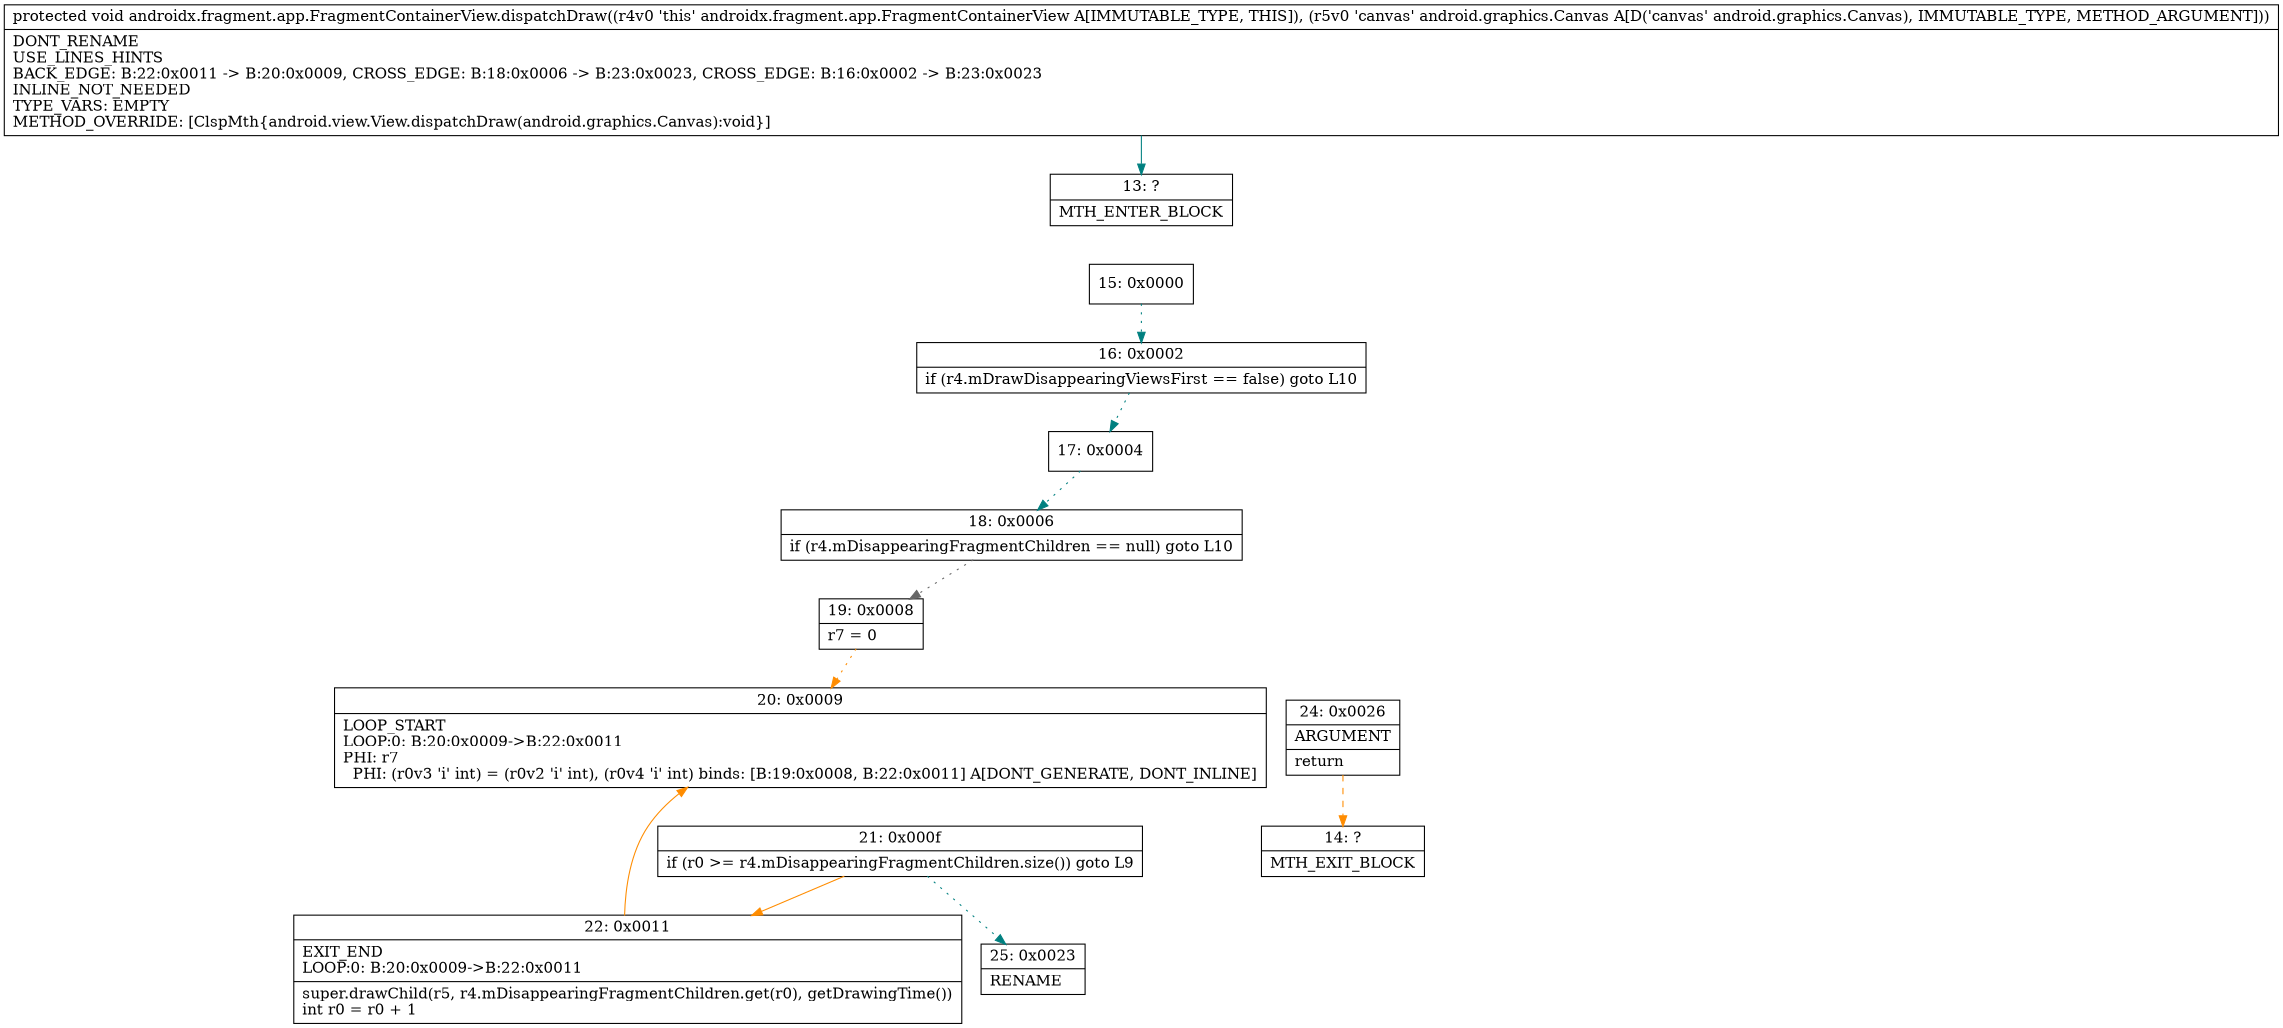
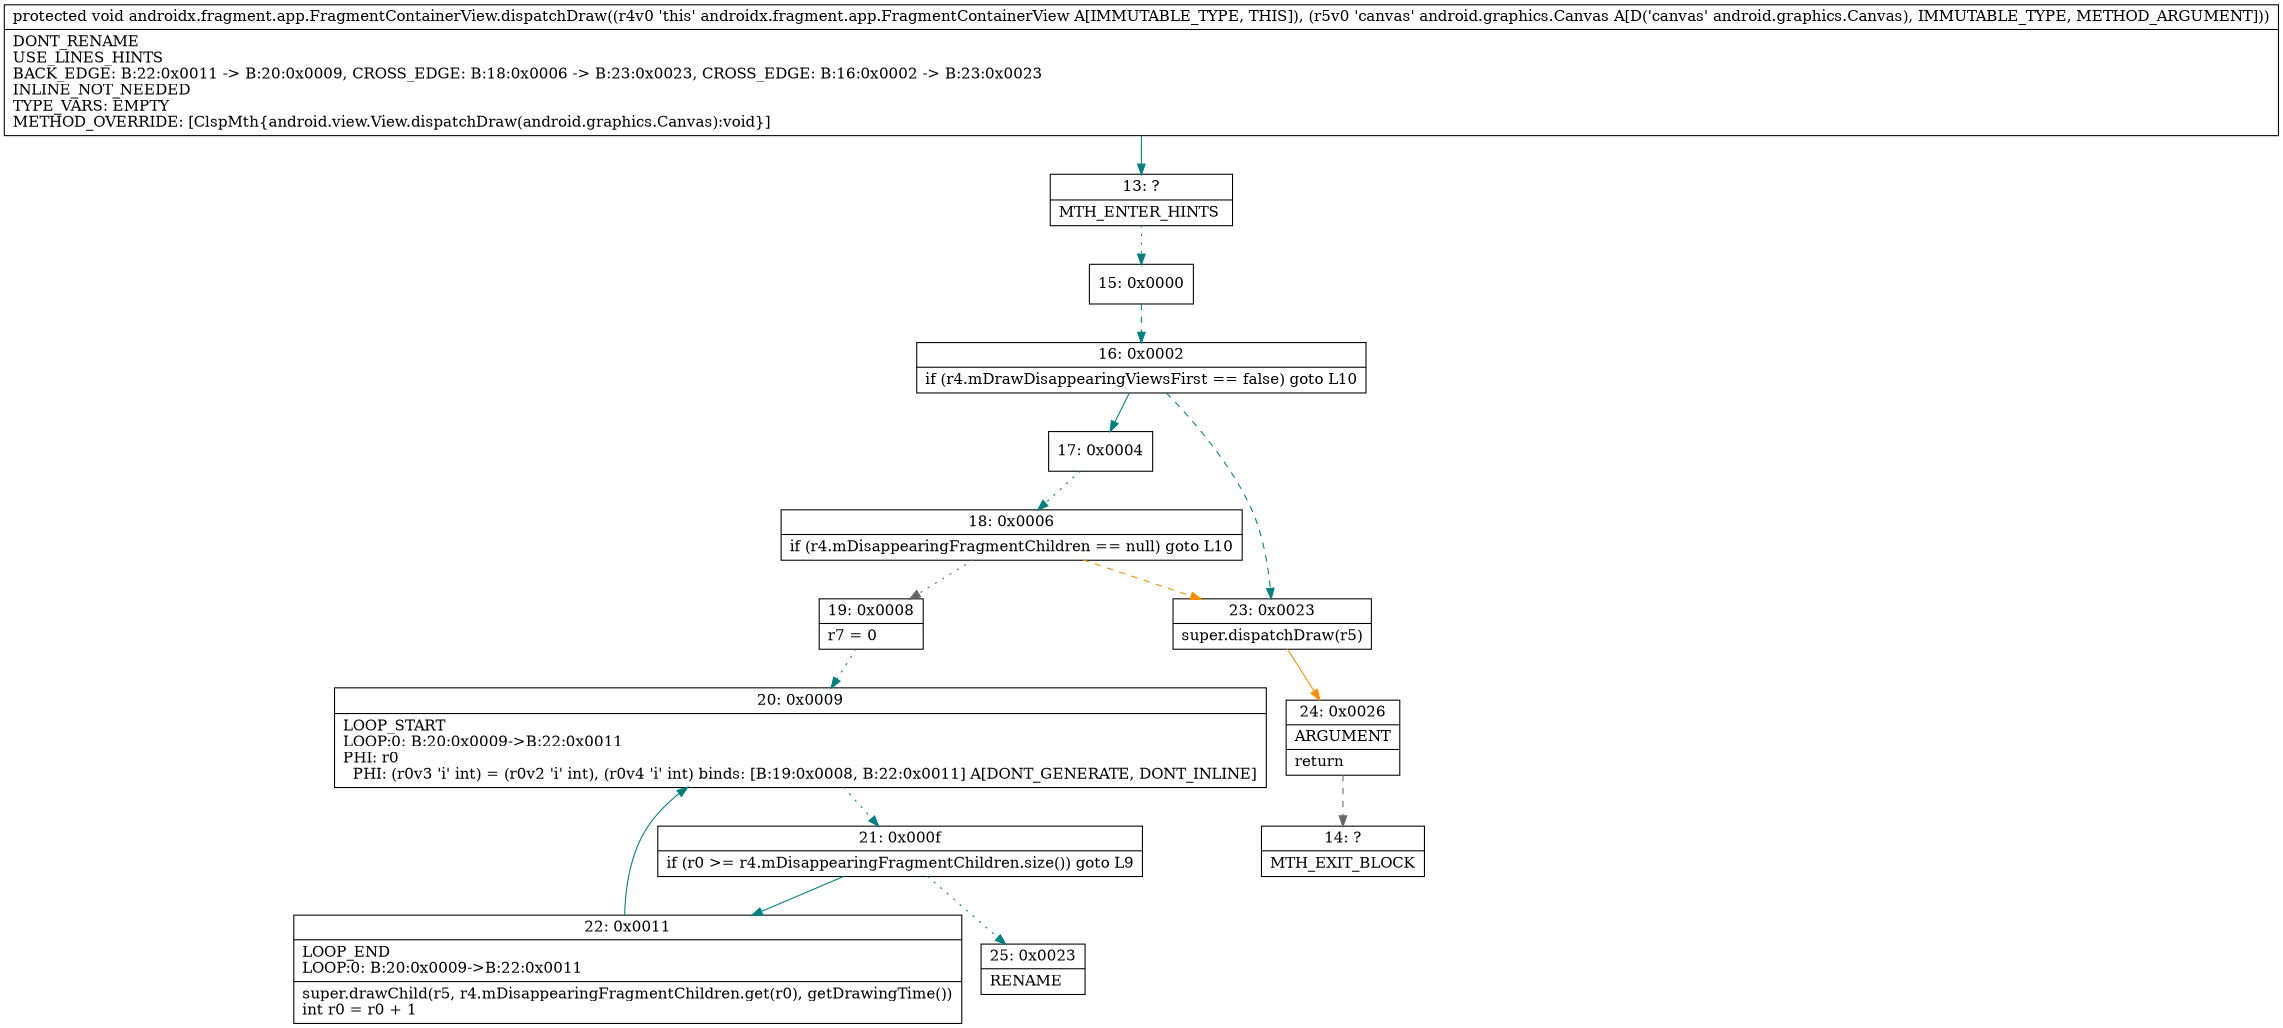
  digraph {
    node [shape=record]
    edge [color=teal style=dotted]
-   n1 [label="{13\:\ ?|MTH_ENTER_BLOCK\l}"]
+   n1 [label="{13\:\ ?|MTH_ENTER_HINTS\l}"]
    n2 [label="{15\:\ 0x0000}"]
    n3 [label="{16\:\ 0x0002|if (r4.mDrawDisappearingViewsFirst == false) goto L10\l}"]
    n4 [label="{17\:\ 0x0004}"]
+   n5 [label="{23\:\ 0x0023|super.dispatchDraw(r5)\l}"]
    n6 [label="{18\:\ 0x0006|if (r4.mDisappearingFragmentChildren == null) goto L10\l}"]
    n7 [label="{24\:\ 0x0026|ARGUMENT\l|return\l}"]
    n8 [label="{19\:\ 0x0008|r7 = 0\l}"]
-   n9 [label="{20\:\ 0x0009|LOOP_START\lLOOP:0: B:20:0x0009\-\>B:22:0x0011\lPHI: r7 \l  PHI: (r0v3 'i' int) = (r0v2 'i' int), (r0v4 'i' int) binds: [B:19:0x0008, B:22:0x0011] A[DONT_GENERATE, DONT_INLINE]\l}"]
+   n9 [label="{20\:\ 0x0009|LOOP_START\lLOOP:0: B:20:0x0009\-\>B:22:0x0011\lPHI: r0 \l  PHI: (r0v3 'i' int) = (r0v2 'i' int), (r0v4 'i' int) binds: [B:19:0x0008, B:22:0x0011] A[DONT_GENERATE, DONT_INLINE]\l}"]
    n10 [label="{21\:\ 0x000f|if (r0 \>= r4.mDisappearingFragmentChildren.size()) goto L9\l}"]
-   n11 [label="{22\:\ 0x0011|EXIT_END\lLOOP:0: B:20:0x0009\-\>B:22:0x0011\l|super.drawChild(r5, r4.mDisappearingFragmentChildren.get(r0), getDrawingTime())\lint r0 = r0 + 1\l}"]
+   n11 [label="{22\:\ 0x0011|LOOP_END\lLOOP:0: B:20:0x0009\-\>B:22:0x0011\l|super.drawChild(r5, r4.mDisappearingFragmentChildren.get(r0), getDrawingTime())\lint r0 = r0 + 1\l}"]
    n12 [label="{25\:\ 0x0023|RENAME\l}"]
    n13 [label="{14\:\ ?|MTH_EXIT_BLOCK\l}"]
    n14 [label="{protected void androidx.fragment.app.FragmentContainerView.dispatchDraw((r4v0 'this' androidx.fragment.app.FragmentContainerView A[IMMUTABLE_TYPE, THIS]), (r5v0 'canvas' android.graphics.Canvas A[D('canvas' android.graphics.Canvas), IMMUTABLE_TYPE, METHOD_ARGUMENT]))  | DONT_RENAME\lUSE_LINES_HINTS\lBACK_EDGE: B:22:0x0011 \-\> B:20:0x0009, CROSS_EDGE: B:18:0x0006 \-\> B:23:0x0023, CROSS_EDGE: B:16:0x0002 \-\> B:23:0x0023\lINLINE_NOT_NEEDED\lTYPE_VARS: EMPTY\lMETHOD_OVERRIDE: [ClspMth\{android.view.View.dispatchDraw(android.graphics.Canvas):void\}]\l}"]
-   n2 -> n3
-   n3 -> n4
+   n1 -> n2
+   n2 -> n3 [style=dashed]
+   n3 -> n4 [style=solid]
+   n3 -> n5 [style=dashed]
    n4 -> n6
+   n5 -> n7 [color=darkorange style=solid]
+   n6 -> n5 [color=darkorange style=dashed]
    n6 -> n8 [color=gray40]
-   n7 -> n13 [color=darkorange style=dashed]
-   n8 -> n9 [color=darkorange]
-   n10 -> n11 [color=darkorange style=solid]
+   n7 -> n13 [color=gray40 style=dashed]
+   n8 -> n9
+   n9 -> n10
+   n10 -> n11 [style=solid]
    n10 -> n12
-   n11 -> n9 [color=darkorange style=solid]
+   n11 -> n9 [style=solid]
    n14 -> n1 [style=solid]
  }
